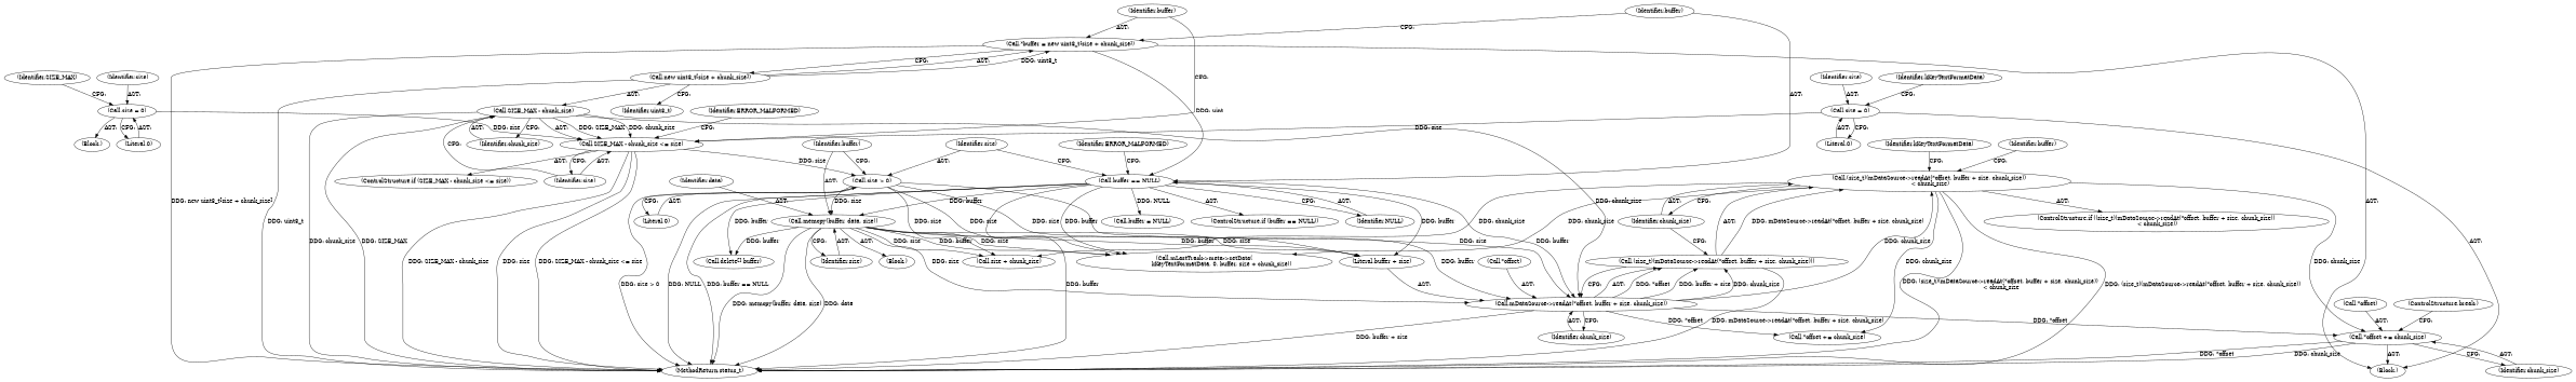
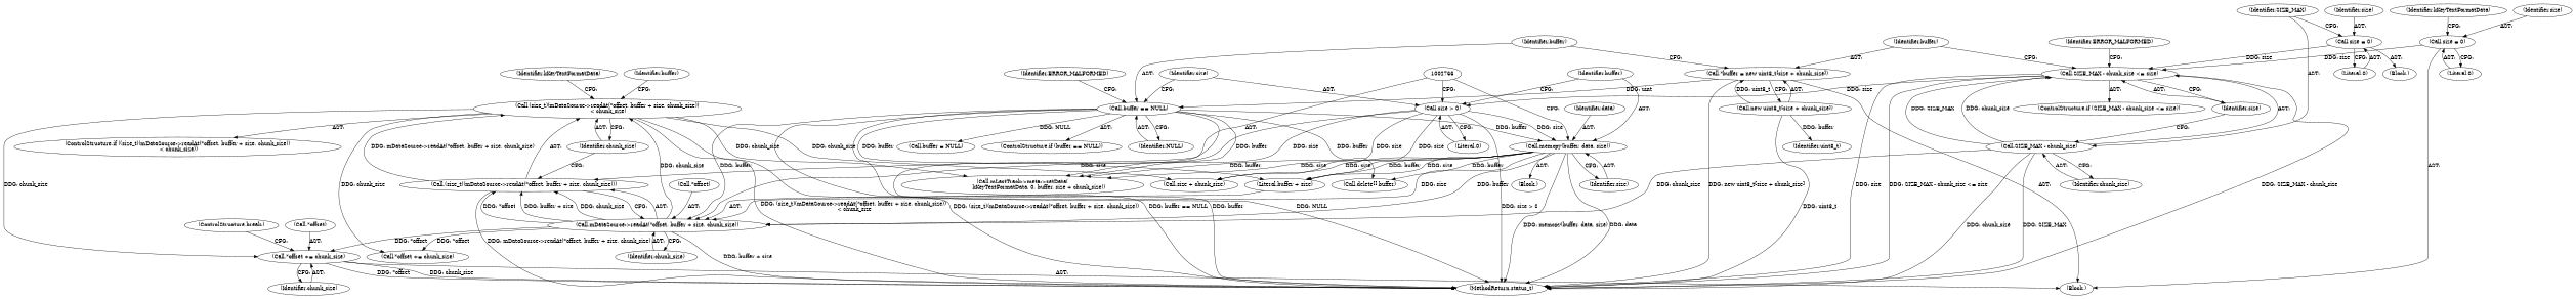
  digraph {
    n1 [label="(Call,*offset += chunk_size)"]
    n2 [label="(MethodReturn,status_t)"]
    n3 [label="(Block,)"]
    n4 [label="(Identifier,chunk_size)"]
    n5 [label="(Call,(size_t)(mDataSource->readAt(*offset, buffer + size, chunk_size))\n < chunk_size)"]
    n6 [label="(Identifier,chunk_size)"]
    n7 [label="(ControlStructure,if ((size_t)(mDataSource->readAt(*offset, buffer + size, chunk_size))\n < chunk_size))"]
    n8 [label="(Call,size + chunk_size)"]
    n9 [label="(Call,mLastTrack->meta->setData(\n                    kKeyTextFormatData, 0, buffer, size + chunk_size))"]
    n10 [label="(Call,*offset += chunk_size)"]
    n11 [label="(Call,(size_t)(mDataSource->readAt(*offset, buffer + size, chunk_size)))"]
    n12 [label="(Call,mDataSource->readAt(*offset, buffer + size, chunk_size))"]
    n13 [label="(Identifier,chunk_size)"]
    n14 [label="(Call,memcpy(buffer, data, size))"]
    n15 [label="(Identifier,size)"]
    n16 [label="(Block,)"]
    n17 [label="(Call,delete[] buffer)"]
    n18 [label="(Literal,buffer + size)"]
    n19 [label="(Call,buffer == NULL)"]
    n20 [label="(Call,buffer = NULL)"]
    n21 [label="(ControlStructure,if (buffer == NULL))"]
    n22 [label="(Identifier,NULL)"]
    n23 [label="(Call,*buffer = new uint8_t[size + chunk_size])"]
    n24 [label="(Call,new uint8_t[size + chunk_size])"]
    n25 [label="(Identifier,uint8_t)"]
    n26 [label="(Call,size > 0)"]
    n27 [label="(Literal,0)"]
    n28 [label="(Call,SIZE_MAX - chunk_size <= size)"]
    n29 [label="(ControlStructure,if (SIZE_MAX - chunk_size <= size))"]
    n30 [label="(Identifier,size)"]
    n31 [label="(Call,SIZE_MAX - chunk_size)"]
    n32 [label="(Identifier,chunk_size)"]
    n33 [label="(Call,size = 0)"]
    n34 [label="(Block,)"]
    n35 [label="(Literal,0)"]
    n36 [label="(Call,size = 0)"]
    n37 [label="(Literal,0)"]
    n38 [label="(Identifier,kKeyTextFormatData)"]
    n39 [label="(Identifier,buffer)"]
    n40 [label="(Identifier,ERROR_MALFORMED)"]
    n41 [label="(ControlStructure,break;)"]
    n42 [label="(Identifier,buffer)"]
    n43 [label="(Identifier,SIZE_MAX)"]
    n44 [label="(Call,*offset)"]
    n45 [label="(Identifier,data)"]
    n46 [label="(Call,*offset)"]
    n47 [label="(Identifier,ERROR_MALFORMED)"]
    n48 [label="(Identifier,buffer)"]
    n49 [label="(Identifier,kKeyTextFormatData)"]
    n50 [label="(Identifier,size)"]
    n51 [label="(Identifier,buffer)"]
    n52 [label="(Identifier,size)"]
    n53 [label="(Identifier,size)"]
+   1002766
    n1 -> n2 [label="DDG: *offset"]
    n1 -> n2 [label="DDG: chunk_size"]
    n1 -> n3 [label="AST: "]
    n1 -> n4 [label="CFG: "]
    n4 -> n1 [label="AST: "]
    n5 -> n1 [label="DDG: chunk_size"]
    n5 -> n2 [label="DDG: (size_t)(mDataSource->readAt(*offset, buffer + size, chunk_size))\n < chunk_size"]
    n5 -> n2 [label="DDG: (size_t)(mDataSource->readAt(*offset, buffer + size, chunk_size))"]
    n5 -> n6 [label="CFG: "]
    n5 -> n7 [label="AST: "]
    n5 -> n8 [label="DDG: chunk_size"]
    n5 -> n9 [label="DDG: chunk_size"]
    n5 -> n10 [label="DDG: chunk_size"]
    n6 -> n5 [label="AST: "]
    n6 -> n11 [label="CFG: "]
    n11 -> n2 [label="DDG: mDataSource->readAt(*offset, buffer + size, chunk_size)"]
    n11 -> n5 [label="AST: "]
    n11 -> n5 [label="DDG: mDataSource->readAt(*offset, buffer + size, chunk_size)"]
    n11 -> n12 [label="CFG: "]
    n12 -> n1 [label="DDG: *offset"]
    n12 -> n2 [label="DDG: buffer + size"]
    n12 -> n5 [label="DDG: chunk_size"]
    n12 -> n10 [label="DDG: *offset"]
    n12 -> n11 [label="AST: "]
    n12 -> n11 [label="DDG: *offset"]
    n12 -> n11 [label="DDG: buffer + size"]
    n12 -> n11 [label="DDG: chunk_size"]
    n12 -> n13 [label="CFG: "]
    n13 -> n12 [label="AST: "]
    n14 -> n2 [label="DDG: memcpy(buffer, data, size)"]
    n14 -> n2 [label="DDG: data"]
    n14 -> n8 [label="DDG: size"]
    n14 -> n9 [label="DDG: buffer"]
    n14 -> n9 [label="DDG: size"]
    n14 -> n12 [label="DDG: buffer"]
    n14 -> n12 [label="DDG: size"]
    n14 -> n15 [label="CFG: "]
    n14 -> n16 [label="AST: "]
    n14 -> n17 [label="DDG: buffer"]
    n14 -> n18 [label="DDG: buffer"]
    n14 -> n18 [label="DDG: size"]
    n15 -> n14 [label="AST: "]
    n18 -> n12 [label="AST: "]
    n19 -> n2 [label="DDG: NULL"]
    n19 -> n2 [label="DDG: buffer == NULL"]
    n19 -> n2 [label="DDG: buffer"]
    n19 -> n9 [label="DDG: buffer"]
    n19 -> n12 [label="DDG: buffer"]
    n19 -> n14 [label="DDG: buffer"]
    n19 -> n17 [label="DDG: buffer"]
    n19 -> n18 [label="DDG: buffer"]
    n19 -> n20 [label="DDG: NULL"]
    n19 -> n21 [label="AST: "]
    n19 -> n22 [label="CFG: "]
    n22 -> n19 [label="AST: "]
    n23 -> n2 [label="DDG: new uint8_t[size + chunk_size]"]
    n23 -> n3 [label="AST: "]
    n23 -> n19 [label="DDG: uint"]
    n23 -> n24 [label="CFG: "]
    n24 -> n2 [label="DDG: uint8_t"]
    n24 -> n23 [label="AST: "]
    n24 -> n23 [label="DDG: uint8_t"]
-   n24 -> n25 [label="CFG: "]
+   n24 -> n25 [label="DDG: buffer"]
    n26 -> n2 [label="DDG: size > 0"]
    n26 -> n8 [label="DDG: size"]
    n26 -> n9 [label="DDG: size"]
    n26 -> n12 [label="DDG: size"]
    n26 -> n14 [label="DDG: size"]
    n26 -> n18 [label="DDG: size"]
    n26 -> n27 [label="CFG: "]
    n27 -> n26 [label="AST: "]
    n28 -> n2 [label="DDG: SIZE_MAX - chunk_size"]
    n28 -> n2 [label="DDG: size"]
    n28 -> n2 [label="DDG: SIZE_MAX - chunk_size <= size"]
    n28 -> n26 [label="DDG: size"]
    n28 -> n29 [label="AST: "]
    n28 -> n30 [label="CFG: "]
    n30 -> n28 [label="AST: "]
    n30 -> n31 [label="CFG: "]
    n31 -> n2 [label="DDG: chunk_size"]
    n31 -> n2 [label="DDG: SIZE_MAX"]
    n31 -> n12 [label="DDG: chunk_size"]
    n31 -> n28 [label="AST: "]
    n31 -> n28 [label="DDG: SIZE_MAX"]
    n31 -> n28 [label="DDG: chunk_size"]
    n31 -> n32 [label="CFG: "]
    n32 -> n31 [label="AST: "]
    n33 -> n28 [label="DDG: size"]
    n33 -> n34 [label="AST: "]
    n33 -> n35 [label="CFG: "]
    n35 -> n33 [label="AST: "]
    n36 -> n3 [label="AST: "]
    n36 -> n28 [label="DDG: size"]
    n36 -> n37 [label="CFG: "]
    n37 -> n36 [label="AST: "]
    n38 -> n5 [label="CFG: "]
    n39 -> n5 [label="CFG: "]
    n40 -> n19 [label="CFG: "]
    n41 -> n1 [label="CFG: "]
    n42 -> n14 [label="AST: "]
    n42 -> n26 [label="CFG: "]
-   n24 -> n31 [label="AST: "]
+   n43 -> n31 [label="AST: "]
    n43 -> n33 [label="CFG: "]
    n44 -> n12 [label="AST: "]
    n45 -> n14 [label="AST: "]
    n46 -> n1 [label="AST: "]
    n47 -> n28 [label="CFG: "]
    n48 -> n19 [label="AST: "]
    n48 -> n23 [label="CFG: "]
    n49 -> n36 [label="CFG: "]
    n50 -> n36 [label="AST: "]
    n51 -> n23 [label="AST: "]
    n51 -> n28 [label="CFG: "]
    n52 -> n33 [label="AST: "]
    n53 -> n19 [label="CFG: "]
    n53 -> n26 [label="AST: "]
+   1002766 -> n11 [label="AST: "]
+   1002766 -> n14 [label="CFG: "]
+   1002766 -> n26 [label="CFG: "]
  }
